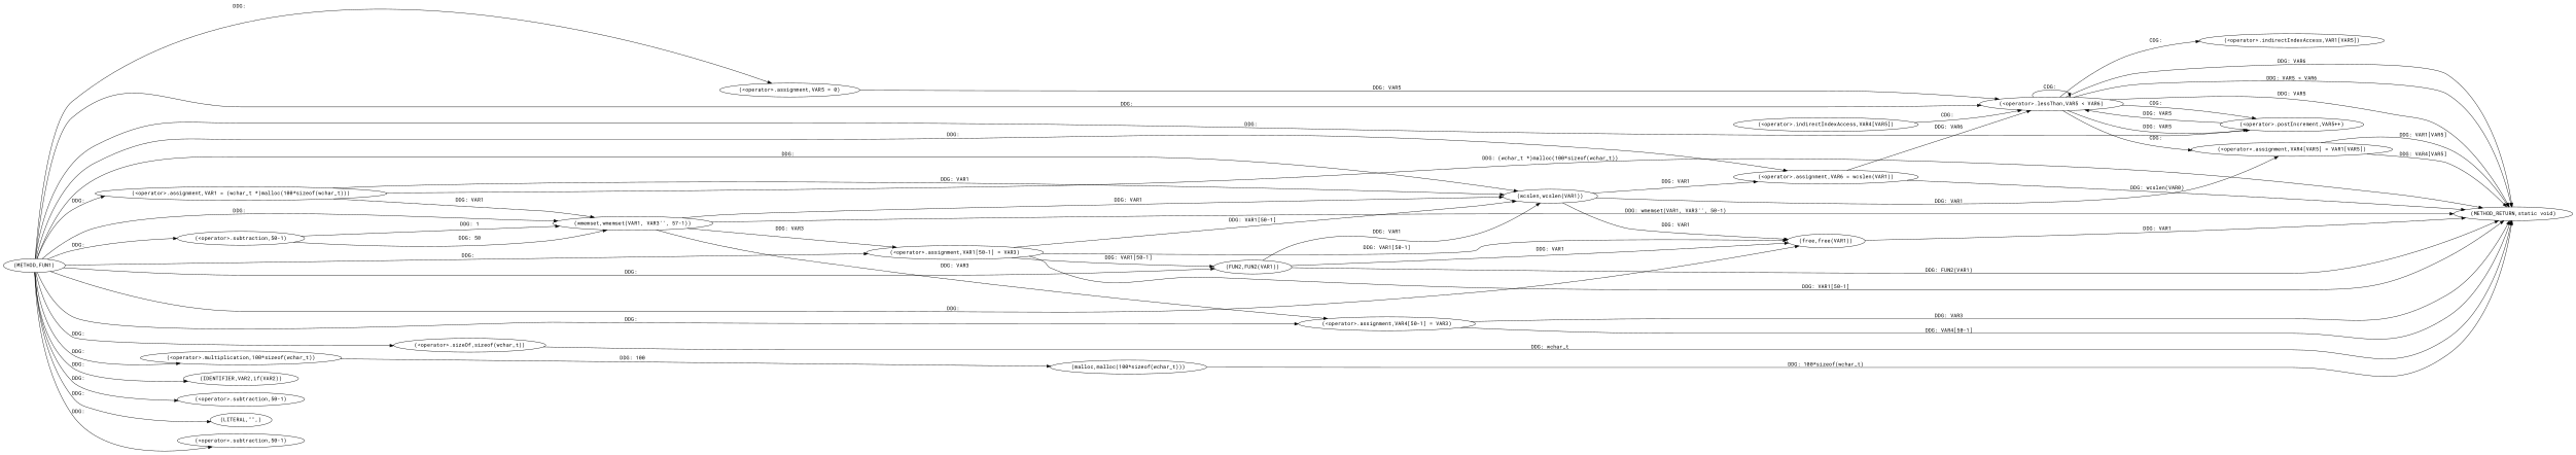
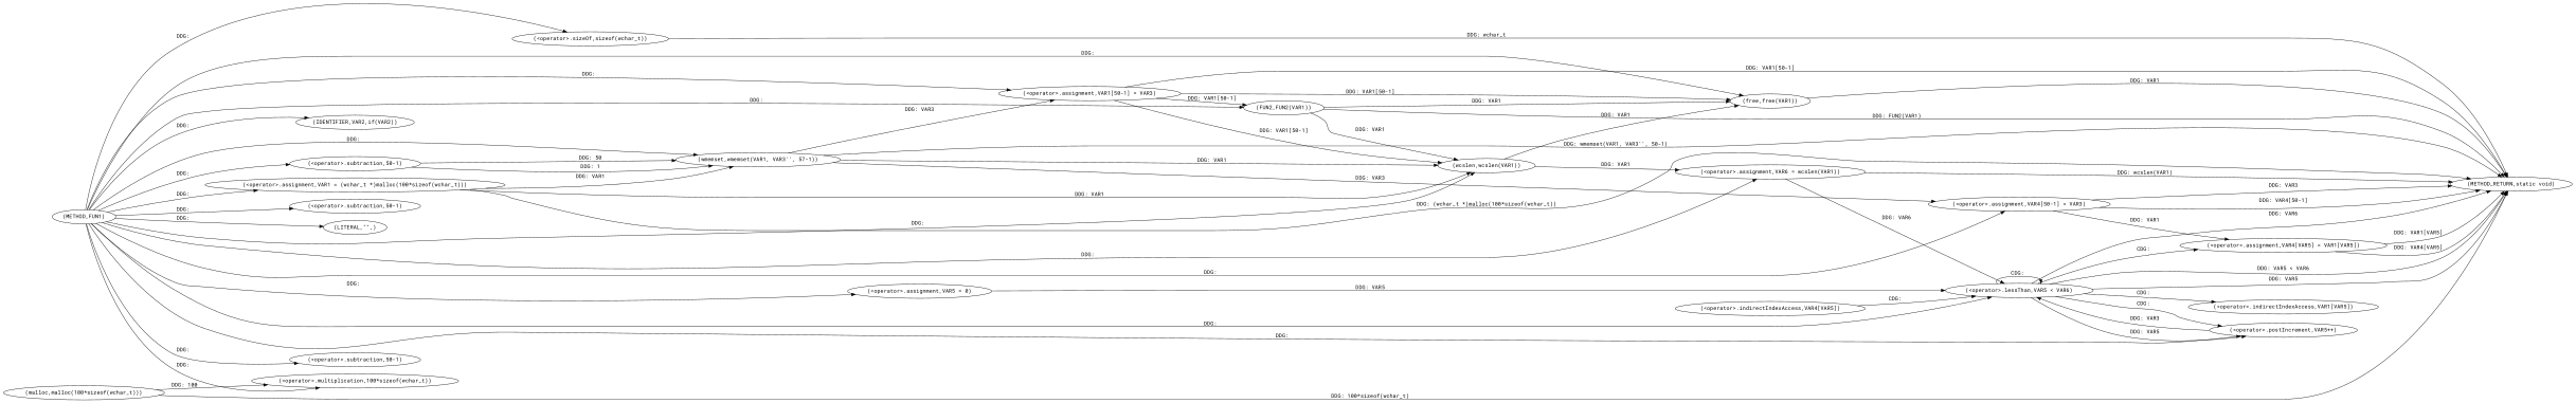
  digraph {
    fontname="Roboto Mono"
    rankdir=LR
    node [fontname="Roboto Mono"]
    edge [fontname="Roboto Mono"]
    n1 [label="(METHOD,FUN1)"]
    n2 [label="(<operator>.assignment,VAR1 = (wchar_t *)malloc(100*sizeof(wchar_t)))"]
    n3 [label="(<operator>.multiplication,100*sizeof(wchar_t))"]
    n4 [label="(<operator>.sizeOf,sizeof(wchar_t))"]
    n5 [label="(IDENTIFIER,VAR2,if(VAR2))"]
    n6 [label="(wmemset,wmemset(VAR1, VAR3'', 57-1))"]
    n7 [label="(<operator>.subtraction,50-1)"]
    n8 [label="(<operator>.assignment,VAR1[50-1] = VAR3)"]
    n9 [label="(<operator>.subtraction,50-1)"]
    n10 [label="(LITERAL,\"\",)"]
    n11 [label="(<operator>.assignment,VAR6 = wcslen(VAR1))"]
    n12 [label="(wcslen,wcslen(VAR1))"]
    n13 [label="(<operator>.assignment,VAR5 = 0)"]
    n14 [label="(<operator>.lessThan,VAR5 < VAR6)"]
    n15 [label="(<operator>.postIncrement,VAR5++)"]
    n16 [label="(<operator>.assignment,VAR4[50-1] = VAR3)"]
    n17 [label="(<operator>.subtraction,50-1)"]
    n18 [label="(FUN2,FUN2(VAR1))"]
    n19 [label="(free,free(VAR1))"]
    n20 [label="(METHOD_RETURN,static void)"]
    n21 [label="(malloc,malloc(100*sizeof(wchar_t)))"]
    n22 [label="(<operator>.assignment,VAR4[VAR5] = VAR1[VAR5])"]
    n23 [label="(<operator>.indirectIndexAccess,VAR1[VAR5])"]
    n24 [label="(<operator>.indirectIndexAccess,VAR4[VAR5])"]
    n1 -> n2 [label="DDG: "]
    n1 -> n3 [label="DDG: "]
    n1 -> n4 [label="DDG: "]
    n1 -> n5 [label="DDG: "]
    n1 -> n6 [label="DDG: "]
    n1 -> n7 [label="DDG: "]
    n1 -> n8 [label="DDG: "]
    n1 -> n9 [label="DDG: "]
    n1 -> n10 [label="DDG: "]
    n1 -> n11 [label="DDG: "]
    n1 -> n12 [label="DDG: "]
    n1 -> n13 [label="DDG: "]
    n1 -> n14 [label="DDG: "]
    n1 -> n15 [label="DDG: "]
    n1 -> n16 [label="DDG: "]
    n1 -> n17 [label="DDG: "]
    n1 -> n18 [label="DDG: "]
    n1 -> n19 [label="DDG: "]
    n2 -> n6 [label="DDG: VAR1"]
    n2 -> n12 [label="DDG: VAR1"]
    n2 -> n20 [label="DDG: (wchar_t *)malloc(100*sizeof(wchar_t))"]
-   n3 -> n21 [label="DDG: 100"]
+   n21 -> n3 [label="DDG: 100"]
    n4 -> n20 [label="DDG: wchar_t"]
    n6 -> n8 [label="DDG: VAR3"]
    n6 -> n12 [label="DDG: VAR1"]
    n6 -> n16 [label="DDG: VAR3"]
    n6 -> n20 [label="DDG: wmemset(VAR1, VAR3'', 50-1)"]
    n7 -> n6 [label="DDG: 50"]
    n7 -> n6 [label="DDG: 1"]
    n8 -> n12 [label="DDG: VAR1[50-1]"]
    n8 -> n18 [label="DDG: VAR1[50-1]"]
    n8 -> n19 [label="DDG: VAR1[50-1]"]
    n8 -> n20 [label="DDG: VAR1[50-1]"]
    n11 -> n14 [label="DDG: VAR6"]
-   n11 -> n20 [label="DDG: wcslen(VAR0)"]
+   n11 -> n20 [label="DDG: wcslen(VAR1)"]
    n12 -> n11 [label="DDG: VAR1"]
    n12 -> n19 [label="DDG: VAR1"]
-   n12 -> n22 [label="DDG: VAR1"]
+   n16 -> n22 [label="DDG: VAR1"]
    n13 -> n14 [label="DDG: VAR5"]
    n14 -> n14 [label="CDG: "]
    n14 -> n15 [label="DDG: VAR5"]
    n14 -> n15 [label="CDG: "]
    n14 -> n20 [label="DDG: VAR6"]
    n14 -> n20 [label="DDG: VAR5 < VAR6"]
    n14 -> n20 [label="DDG: VAR5"]
    n14 -> n22 [label="CDG: "]
    n14 -> n23 [label="CDG: "]
-   n15 -> n14 [label="DDG: VAR5"]
+   n15 -> n14 [label="DDG: VAR3"]
    n16 -> n20 [label="DDG: VAR3"]
    n16 -> n20 [label="DDG: VAR4[50-1]"]
    n18 -> n12 [label="DDG: VAR1"]
    n18 -> n19 [label="DDG: VAR1"]
    n18 -> n20 [label="DDG: FUN2(VAR1)"]
    n19 -> n20 [label="DDG: VAR1"]
    n21 -> n20 [label="DDG: 100*sizeof(wchar_t)"]
    n22 -> n20 [label="DDG: VAR1[VAR5]"]
    n22 -> n20 [label="DDG: VAR4[VAR5]"]
    n24 -> n14 [label="CDG: "]
  }
